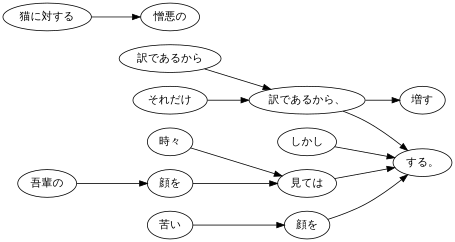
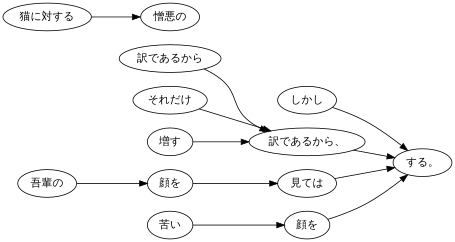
  digraph {
    rankdir=LR
    n1 [label="しかし"]
    n2 [label="する。"]
    n3 [label="訳であるから"]
    n4 [label="訳であるから、"]
    n5 [label="それだけ"]
    n6 [label="猫に対する"]
    n7 [label="憎悪の"]
    n8 [label="増す"]
-   n9 [label="時々"]
    n10 [label="見ては"]
    n11 [label="吾輩の"]
    n12 [label="顔を"]
    n13 [label="苦い"]
    n14 [label="顔を"]
    n1 -> n2
    n3 -> n4
    n4 -> n2
    n5 -> n4
    n6 -> n7
-   n4 -> n8
-   n9 -> n10
+   n8 -> n4
    n10 -> n2
    n11 -> n12
    n12 -> n10
    n13 -> n14
    n14 -> n2
  }
